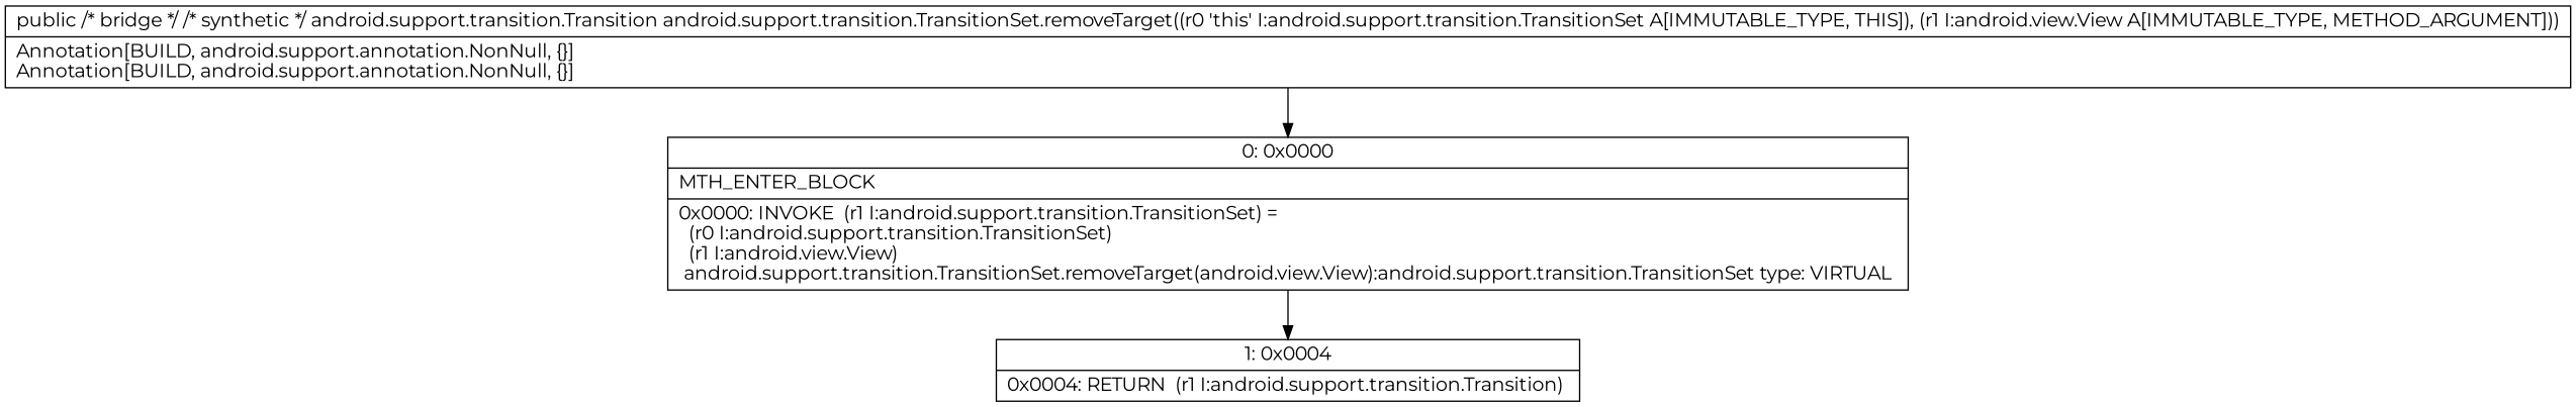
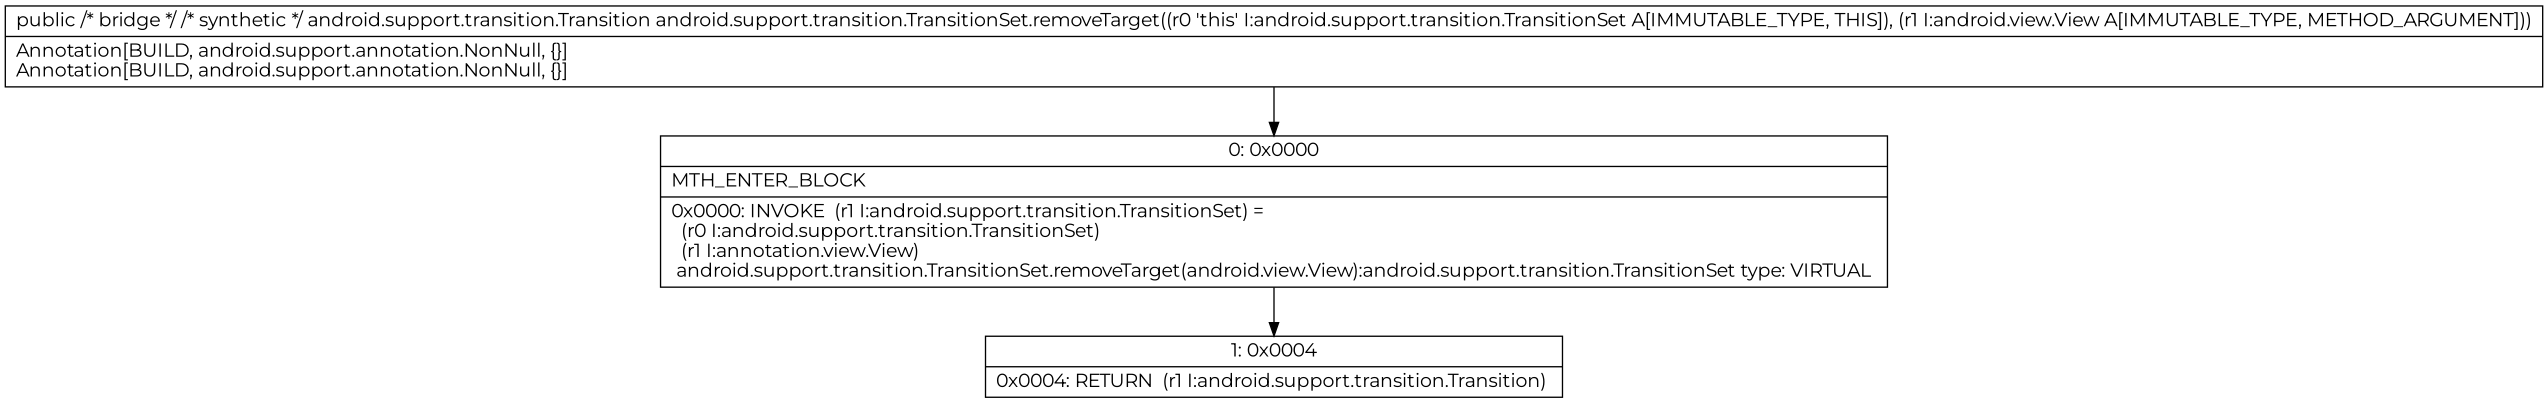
  digraph {
    fontname=Montserrat
    node [shape=record fontname=Montserrat]
    edge [fontname=Montserrat]
-   n1 [label="{0\:\ 0x0000|MTH_ENTER_BLOCK\l|0x0000: INVOKE  (r1 I:android.support.transition.TransitionSet) = \l  (r0 I:android.support.transition.TransitionSet)\l  (r1 I:android.view.View)\l android.support.transition.TransitionSet.removeTarget(android.view.View):android.support.transition.TransitionSet type: VIRTUAL \l}"]
+   n1 [label="{0\:\ 0x0000|MTH_ENTER_BLOCK\l|0x0000: INVOKE  (r1 I:android.support.transition.TransitionSet) = \l  (r0 I:android.support.transition.TransitionSet)\l  (r1 I:annotation.view.View)\l android.support.transition.TransitionSet.removeTarget(android.view.View):android.support.transition.TransitionSet type: VIRTUAL \l}"]
    n2 [label="{1\:\ 0x0004|0x0004: RETURN  (r1 I:android.support.transition.Transition) \l}"]
    n3 [label="{public \/* bridge *\/ \/* synthetic *\/ android.support.transition.Transition android.support.transition.TransitionSet.removeTarget((r0 'this' I:android.support.transition.TransitionSet A[IMMUTABLE_TYPE, THIS]), (r1 I:android.view.View A[IMMUTABLE_TYPE, METHOD_ARGUMENT]))  | Annotation[BUILD, android.support.annotation.NonNull, \{\}]\lAnnotation[BUILD, android.support.annotation.NonNull, \{\}]\l}"]
    n1 -> n2
    n3 -> n1
  }
